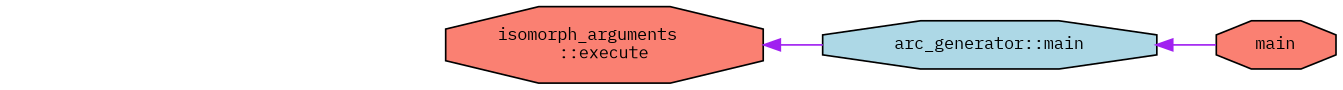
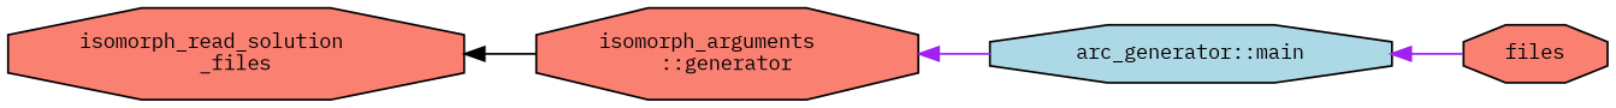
  digraph {
    fontname="IBM Plex Mono"
    rankdir=LR
    node [color=black fillcolor=salmon fontname="IBM Plex Mono" fontsize=10 shape=octagon style=filled]
    edge [color=purple dir=back fontname="IBM Plex Mono" fontsize=10 labelfontname=Helvetica labelfontsize=10 style=solid]
-   n2 [height=0.2 label="isomorph_arguments\l::execute" width=0.4]
+   n1 [fontcolor=black height=0.2 label="isomorph_read_solution\l_files" width=0.4]
+   n2 [height=0.2 label="isomorph_arguments\l::generator" width=0.4]
    n3 [fillcolor=lightblue height=0.2 label="arc_generator::main" width=0.4]
-   n4 [height=0.2 label=main width=0.4]
+   n4 [height=0.2 label=files width=0.4]
+   n1 -> n2 [color=black]
    n2 -> n3
    n3 -> n4
  }
